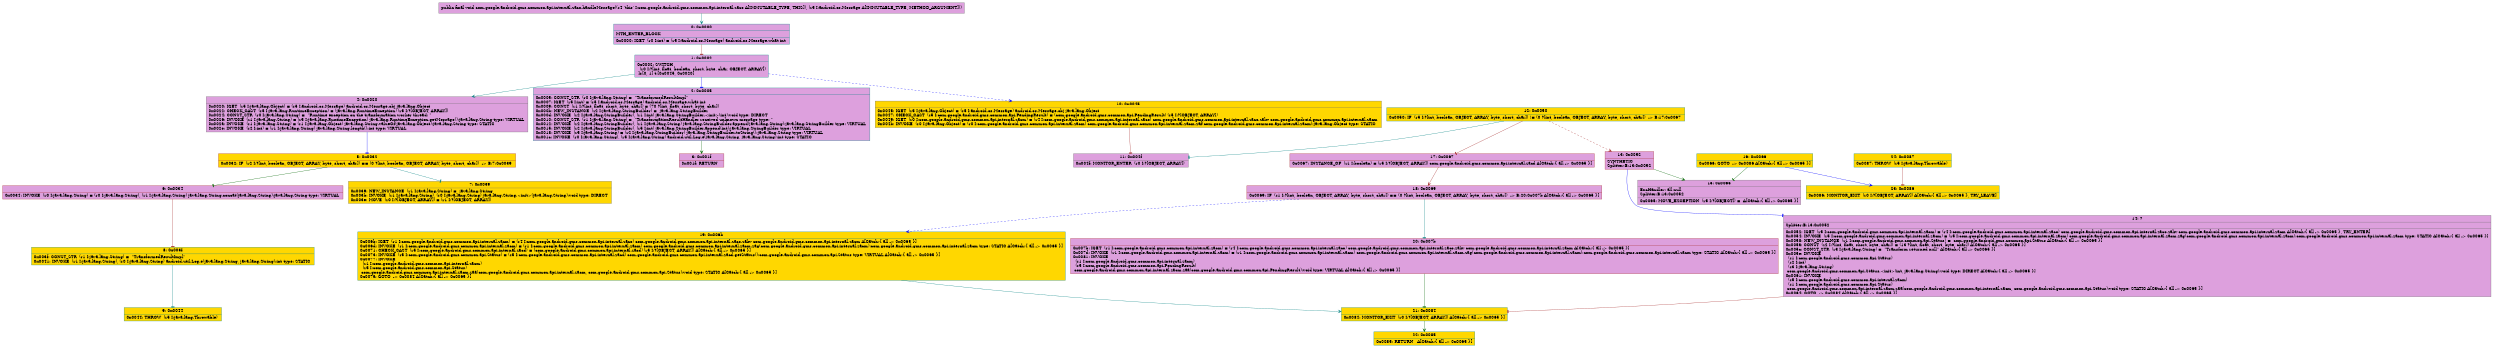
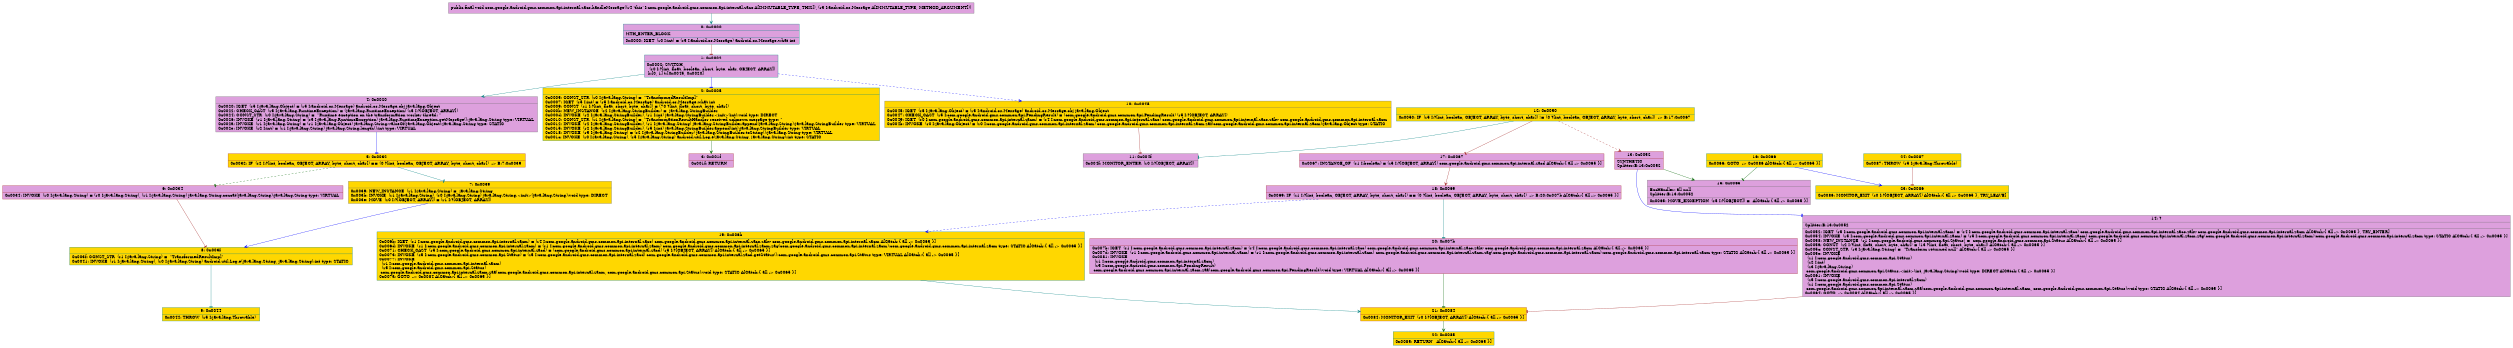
  digraph {
    node [color=teal fillcolor=plum shape=record style=filled]
    edge [arrowhead=tee color=brown]
    n1 [label="{0\:\ 0x0000|MTH_ENTER_BLOCK\l|0x0000: IGET  (r0 I:int) = (r5 I:android.os.Message) android.os.Message.what int \l}"]
    n2 [label="{1\:\ 0x0002|0x0002: SWITCH  \l  (r0 I:?[int, float, boolean, short, byte, char, OBJECT, ARRAY])\l k:[0, 1] t:[0x0045, 0x0020] \l}"]
-   n3 [label="{2\:\ 0x0005|0x0005: CONST_STR  (r0 I:java.lang.String) =  \"TransformedResultImpl\" \l0x0007: IGET  (r5 I:int) = (r5 I:android.os.Message) android.os.Message.what int \l0x0009: CONST  (r1 I:?[int, float, short, byte, char]) = (70 ?[int, float, short, byte, char]) \l0x000b: NEW_INSTANCE  (r2 I:java.lang.StringBuilder) =  java.lang.StringBuilder \l0x000d: INVOKE  (r2 I:java.lang.StringBuilder), (r1 I:int) java.lang.StringBuilder.\<init\>(int):void type: DIRECT \l0x0010: CONST_STR  (r1 I:java.lang.String) =  \"TransformationResultHandler received unknown message type: \" \l0x0012: INVOKE  (r2 I:java.lang.StringBuilder), (r1 I:java.lang.String) java.lang.StringBuilder.append(java.lang.String):java.lang.StringBuilder type: VIRTUAL \l0x0015: INVOKE  (r2 I:java.lang.StringBuilder), (r5 I:int) java.lang.StringBuilder.append(int):java.lang.StringBuilder type: VIRTUAL \l0x0018: INVOKE  (r5 I:java.lang.String) = (r2 I:java.lang.StringBuilder) java.lang.StringBuilder.toString():java.lang.String type: VIRTUAL \l0x001c: INVOKE  (r0 I:java.lang.String), (r5 I:java.lang.String) android.util.Log.e(java.lang.String, java.lang.String):int type: STATIC \l}"]
+   n3 [fillcolor=gold label="{2\:\ 0x0005|0x0005: CONST_STR  (r0 I:java.lang.String) =  \"TransformedResultImpl\" \l0x0007: IGET  (r5 I:int) = (r5 I:android.os.Message) android.os.Message.what int \l0x0009: CONST  (r1 I:?[int, float, short, byte, char]) = (70 ?[int, float, short, byte, char]) \l0x000b: NEW_INSTANCE  (r2 I:java.lang.StringBuilder) =  java.lang.StringBuilder \l0x000d: INVOKE  (r2 I:java.lang.StringBuilder), (r1 I:int) java.lang.StringBuilder.\<init\>(int):void type: DIRECT \l0x0010: CONST_STR  (r1 I:java.lang.String) =  \"TransformationResultHandler received unknown message type: \" \l0x0012: INVOKE  (r2 I:java.lang.StringBuilder), (r1 I:java.lang.String) java.lang.StringBuilder.append(java.lang.String):java.lang.StringBuilder type: VIRTUAL \l0x0015: INVOKE  (r2 I:java.lang.StringBuilder), (r5 I:int) java.lang.StringBuilder.append(int):java.lang.StringBuilder type: VIRTUAL \l0x0018: INVOKE  (r5 I:java.lang.String) = (r2 I:java.lang.StringBuilder) java.lang.StringBuilder.toString():java.lang.String type: VIRTUAL \l0x001c: INVOKE  (r0 I:java.lang.String), (r5 I:java.lang.String) android.util.Log.e(java.lang.String, java.lang.String):int type: STATIC \l}"]
    n4 [color=gray40 label="{4\:\ 0x0020|0x0020: IGET  (r5 I:java.lang.Object) = (r5 I:android.os.Message) android.os.Message.obj java.lang.Object \l0x0022: CHECK_CAST  (r5 I:java.lang.RuntimeException) = (java.lang.RuntimeException) (r5 I:?[OBJECT, ARRAY]) \l0x0024: CONST_STR  (r0 I:java.lang.String) =  \"Runtime exception on the transformation worker thread: \" \l0x0026: INVOKE  (r1 I:java.lang.String) = (r5 I:java.lang.RuntimeException) java.lang.RuntimeException.getMessage():java.lang.String type: VIRTUAL \l0x002a: INVOKE  (r1 I:java.lang.String) = (r1 I:java.lang.Object) java.lang.String.valueOf(java.lang.Object):java.lang.String type: STATIC \l0x002e: INVOKE  (r2 I:int) = (r1 I:java.lang.String) java.lang.String.length():int type: VIRTUAL \l}"]
    n5 [color=gray40 fillcolor=gold label="{10\:\ 0x0045|0x0045: IGET  (r5 I:java.lang.Object) = (r5 I:android.os.Message) android.os.Message.obj java.lang.Object \l0x0047: CHECK_CAST  (r5 I:com.google.android.gms.common.api.PendingResult) = (com.google.android.gms.common.api.PendingResult) (r5 I:?[OBJECT, ARRAY]) \l0x0049: IGET  (r0 I:com.google.android.gms.common.api.internal.zacm) = (r4 I:com.google.android.gms.common.api.internal.zaco) com.google.android.gms.common.api.internal.zaco.zakv com.google.android.gms.common.api.internal.zacm \l0x004b: INVOKE  (r0 I:java.lang.Object) = (r0 I:com.google.android.gms.common.api.internal.zacm) com.google.android.gms.common.api.internal.zacm.zaf(com.google.android.gms.common.api.internal.zacm):java.lang.Object type: STATIC \l}"]
    n6 [color=brown label="{3\:\ 0x001f|0x001f: RETURN   \l}"]
    n7 [color=brown fillcolor=gold label="{5\:\ 0x0032|0x0032: IF  (r2 I:?[int, boolean, OBJECT, ARRAY, byte, short, char]) == (0 ?[int, boolean, OBJECT, ARRAY, byte, short, char])  \-\> B:7:0x0039 \l}"]
    n8 [color=gray40 label="{11\:\ 0x004f|0x004f: MONITOR_ENTER  (r0 I:?[OBJECT, ARRAY]) \l}"]
    n9 [color=brown label="{6\:\ 0x0034|0x0034: INVOKE  (r0 I:java.lang.String) = (r0 I:java.lang.String), (r1 I:java.lang.String) java.lang.String.concat(java.lang.String):java.lang.String type: VIRTUAL \l}"]
    n10 [color=gray40 fillcolor=gold label="{7\:\ 0x0039|0x0039: NEW_INSTANCE  (r1 I:java.lang.String) =  java.lang.String \l0x003b: INVOKE  (r1 I:java.lang.String), (r0 I:java.lang.String) java.lang.String.\<init\>(java.lang.String):void type: DIRECT \l0x003e: MOVE  (r0 I:?[OBJECT, ARRAY]) = (r1 I:?[OBJECT, ARRAY]) \l}"]
    n11 [fillcolor=gold label="{8\:\ 0x003f|0x003f: CONST_STR  (r1 I:java.lang.String) =  \"TransformedResultImpl\" \l0x0041: INVOKE  (r1 I:java.lang.String), (r0 I:java.lang.String) android.util.Log.e(java.lang.String, java.lang.String):int type: STATIC \l}"]
    n12 [fillcolor=gold label="{9\:\ 0x0044|0x0044: THROW  (r5 I:java.lang.Throwable) \l}"]
    n13 [fillcolor=gold label="{12\:\ 0x0050|0x0050: IF  (r5 I:?[int, boolean, OBJECT, ARRAY, byte, short, char]) != (0 ?[int, boolean, OBJECT, ARRAY, byte, short, char])  \-\> B:17:0x0067 \l}"]
    n14 [color=brown label="{13\:\ 0x0052|SYNTHETIC\lSplitter:B:13:0x0052\l}"]
    n15 [color=brown label="{17\:\ 0x0067|0x0067: INSTANCE_OF  (r1 I:boolean) = (r5 I:?[OBJECT, ARRAY]) com.google.android.gms.common.api.internal.zacd A[Catch:\{ all \-\> 0x0065 \}]\l}"]
    n16 [color=gray40 label="{14\:\ ?|Splitter:B:13:0x0052\l|0x0052: IGET  (r5 I:com.google.android.gms.common.api.internal.zacm) = (r4 I:com.google.android.gms.common.api.internal.zaco) com.google.android.gms.common.api.internal.zaco.zakv com.google.android.gms.common.api.internal.zacm A[Catch:\{ all \-\> 0x0065 \}, TRY_ENTER]\l0x0054: INVOKE  (r5 I:com.google.android.gms.common.api.internal.zacm) = (r5 I:com.google.android.gms.common.api.internal.zacm) com.google.android.gms.common.api.internal.zacm.zag(com.google.android.gms.common.api.internal.zacm):com.google.android.gms.common.api.internal.zacm type: STATIC A[Catch:\{ all \-\> 0x0065 \}]\l0x0058: NEW_INSTANCE  (r1 I:com.google.android.gms.common.api.Status) =  com.google.android.gms.common.api.Status A[Catch:\{ all \-\> 0x0065 \}]\l0x005a: CONST  (r2 I:?[int, float, short, byte, char]) = (13 ?[int, float, short, byte, char]) A[Catch:\{ all \-\> 0x0065 \}]\l0x005c: CONST_STR  (r3 I:java.lang.String) =  \"Transform returned null\" A[Catch:\{ all \-\> 0x0065 \}]\l0x005e: INVOKE  \l  (r1 I:com.google.android.gms.common.api.Status)\l  (r2 I:int)\l  (r3 I:java.lang.String)\l com.google.android.gms.common.api.Status.\<init\>(int, java.lang.String):void type: DIRECT A[Catch:\{ all \-\> 0x0065 \}]\l0x0061: INVOKE  \l  (r5 I:com.google.android.gms.common.api.internal.zacm)\l  (r1 I:com.google.android.gms.common.api.Status)\l com.google.android.gms.common.api.internal.zacm.zaa(com.google.android.gms.common.api.internal.zacm, com.google.android.gms.common.api.Status):void type: STATIC A[Catch:\{ all \-\> 0x0065 \}]\l0x0064: GOTO  \-\> 0x0084 A[Catch:\{ all \-\> 0x0065 \}]\l}"]
    n17 [color=gray40 label="{15\:\ 0x0065|ExcHandler: all null\lSplitter:B:13:0x0052\l|0x0065: MOVE_EXCEPTION  (r5 I:?[OBJECT]) =  A[Catch:\{ all \-\> 0x0065 \}]\l}"]
    n18 [color=brown label="{18\:\ 0x0069|0x0069: IF  (r1 I:?[int, boolean, OBJECT, ARRAY, byte, short, char]) == (0 ?[int, boolean, OBJECT, ARRAY, byte, short, char])  \-\> B:20:0x007b A[Catch:\{ all \-\> 0x0065 \}]\l}"]
-   n19 [fillcolor=gold label="{21\:\ 0x0084|0x0084: MONITOR_EXIT  (r0 I:?[OBJECT, ARRAY]) A[Catch:\{ all \-\> 0x0065 \}]\l}"]
+   n19 [color=brown fillcolor=gold label="{21\:\ 0x0084|0x0084: MONITOR_EXIT  (r0 I:?[OBJECT, ARRAY]) A[Catch:\{ all \-\> 0x0065 \}]\l}"]
    n20 [fillcolor=gold label="{22\:\ 0x0085|0x0085: RETURN   A[Catch:\{ all \-\> 0x0065 \}]\l}"]
    n21 [fillcolor=gold label="{16\:\ 0x0066|0x0066: GOTO  \-\> 0x0086 A[Catch:\{ all \-\> 0x0065 \}]\l}"]
    n22 [fillcolor=gold label="{23\:\ 0x0086|0x0086: MONITOR_EXIT  (r0 I:?[OBJECT, ARRAY]) A[Catch:\{ all \-\> 0x0065 \}, TRY_LEAVE]\l}"]
    n23 [fillcolor=gold label="{19\:\ 0x006b|0x006b: IGET  (r1 I:com.google.android.gms.common.api.internal.zacm) = (r4 I:com.google.android.gms.common.api.internal.zaco) com.google.android.gms.common.api.internal.zaco.zakv com.google.android.gms.common.api.internal.zacm A[Catch:\{ all \-\> 0x0065 \}]\l0x006d: INVOKE  (r1 I:com.google.android.gms.common.api.internal.zacm) = (r1 I:com.google.android.gms.common.api.internal.zacm) com.google.android.gms.common.api.internal.zacm.zag(com.google.android.gms.common.api.internal.zacm):com.google.android.gms.common.api.internal.zacm type: STATIC A[Catch:\{ all \-\> 0x0065 \}]\l0x0071: CHECK_CAST  (r5 I:com.google.android.gms.common.api.internal.zacd) = (com.google.android.gms.common.api.internal.zacd) (r5 I:?[OBJECT, ARRAY]) A[Catch:\{ all \-\> 0x0065 \}]\l0x0073: INVOKE  (r5 I:com.google.android.gms.common.api.Status) = (r5 I:com.google.android.gms.common.api.internal.zacd) com.google.android.gms.common.api.internal.zacd.getStatus():com.google.android.gms.common.api.Status type: VIRTUAL A[Catch:\{ all \-\> 0x0065 \}]\l0x0077: INVOKE  \l  (r1 I:com.google.android.gms.common.api.internal.zacm)\l  (r5 I:com.google.android.gms.common.api.Status)\l com.google.android.gms.common.api.internal.zacm.zaa(com.google.android.gms.common.api.internal.zacm, com.google.android.gms.common.api.Status):void type: STATIC A[Catch:\{ all \-\> 0x0065 \}]\l0x007a: GOTO  \-\> 0x0084 A[Catch:\{ all \-\> 0x0065 \}]\l}"]
    n24 [color=brown label="{20\:\ 0x007b|0x007b: IGET  (r1 I:com.google.android.gms.common.api.internal.zacm) = (r4 I:com.google.android.gms.common.api.internal.zaco) com.google.android.gms.common.api.internal.zaco.zakv com.google.android.gms.common.api.internal.zacm A[Catch:\{ all \-\> 0x0065 \}]\l0x007d: INVOKE  (r1 I:com.google.android.gms.common.api.internal.zacm) = (r1 I:com.google.android.gms.common.api.internal.zacm) com.google.android.gms.common.api.internal.zacm.zag(com.google.android.gms.common.api.internal.zacm):com.google.android.gms.common.api.internal.zacm type: STATIC A[Catch:\{ all \-\> 0x0065 \}]\l0x0081: INVOKE  \l  (r1 I:com.google.android.gms.common.api.internal.zacm)\l  (r5 I:com.google.android.gms.common.api.PendingResult)\l com.google.android.gms.common.api.internal.zacm.zaa(com.google.android.gms.common.api.PendingResult):void type: VIRTUAL A[Catch:\{ all \-\> 0x0065 \}]\l}"]
    n25 [fillcolor=gold label="{24\:\ 0x0087|0x0087: THROW  (r5 I:java.lang.Throwable) \l}"]
    n26 [color=gray40 label="{public final void com.google.android.gms.common.api.internal.zaco.handleMessage((r4 'this' I:com.google.android.gms.common.api.internal.zaco A[IMMUTABLE_TYPE, THIS]), (r5 I:android.os.Message A[IMMUTABLE_TYPE, METHOD_ARGUMENT])) }"]
    n1 -> n2
    n2 -> n3 [color=blue]
    n2 -> n4 [arrowhead=vee color=teal]
    n2 -> n5 [arrowhead=vee color=blue style=dashed]
    n3 -> n6 [arrowhead=vee color=darkgreen]
    n4 -> n7 [color=blue]
    n5 -> n8
-   n7 -> n9 [color=darkgreen style=solid]
+   n7 -> n9 [color=darkgreen style=dashed]
    n7 -> n10 [color=teal]
    n9 -> n11
+   n10 -> n11 [arrowhead=vee color=blue]
    n11 -> n12 [color=teal]
    n13 -> n8 [color=teal]
    n13 -> n14 [arrowhead=vee style=dashed]
    n13 -> n15
    n14 -> n16 [color=blue]
    n14 -> n17 [arrowhead=vee color=darkgreen]
    n15 -> n18 [arrowhead=vee]
    n16 -> n19
    n18 -> n23 [arrowhead=vee color=blue style=dashed]
    n18 -> n24 [color=teal]
    n19 -> n20 [arrowhead=vee color=darkgreen]
    n21 -> n17 [color=darkgreen]
    n21 -> n22 [arrowhead=vee color=blue]
    n23 -> n19 [arrowhead=vee color=teal]
    n24 -> n19 [color=darkgreen]
    n25 -> n22
    n26 -> n1 [arrowhead=vee color=teal]
  }
